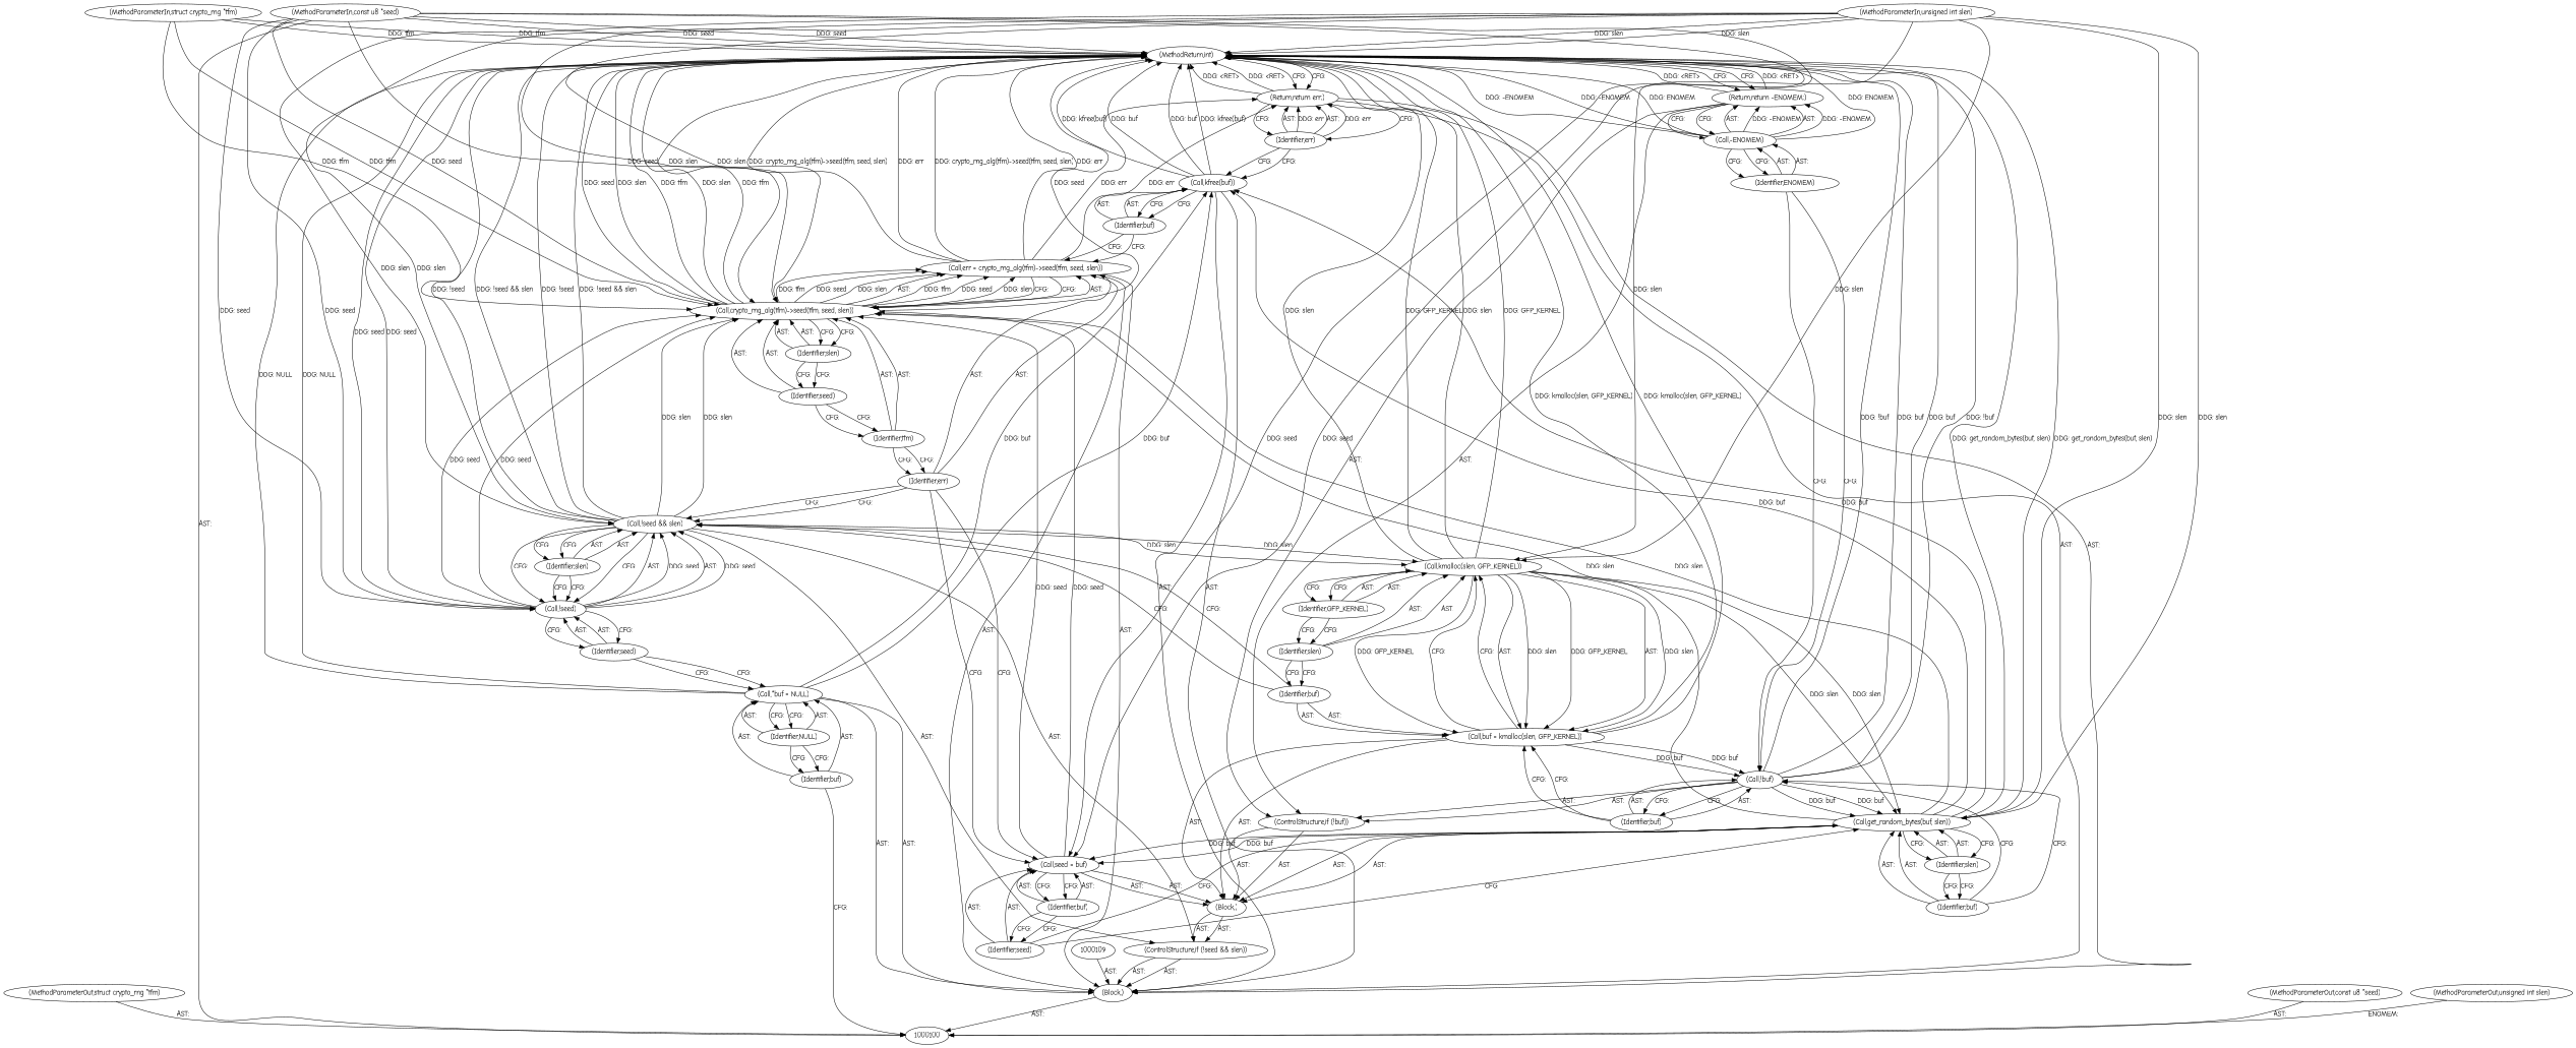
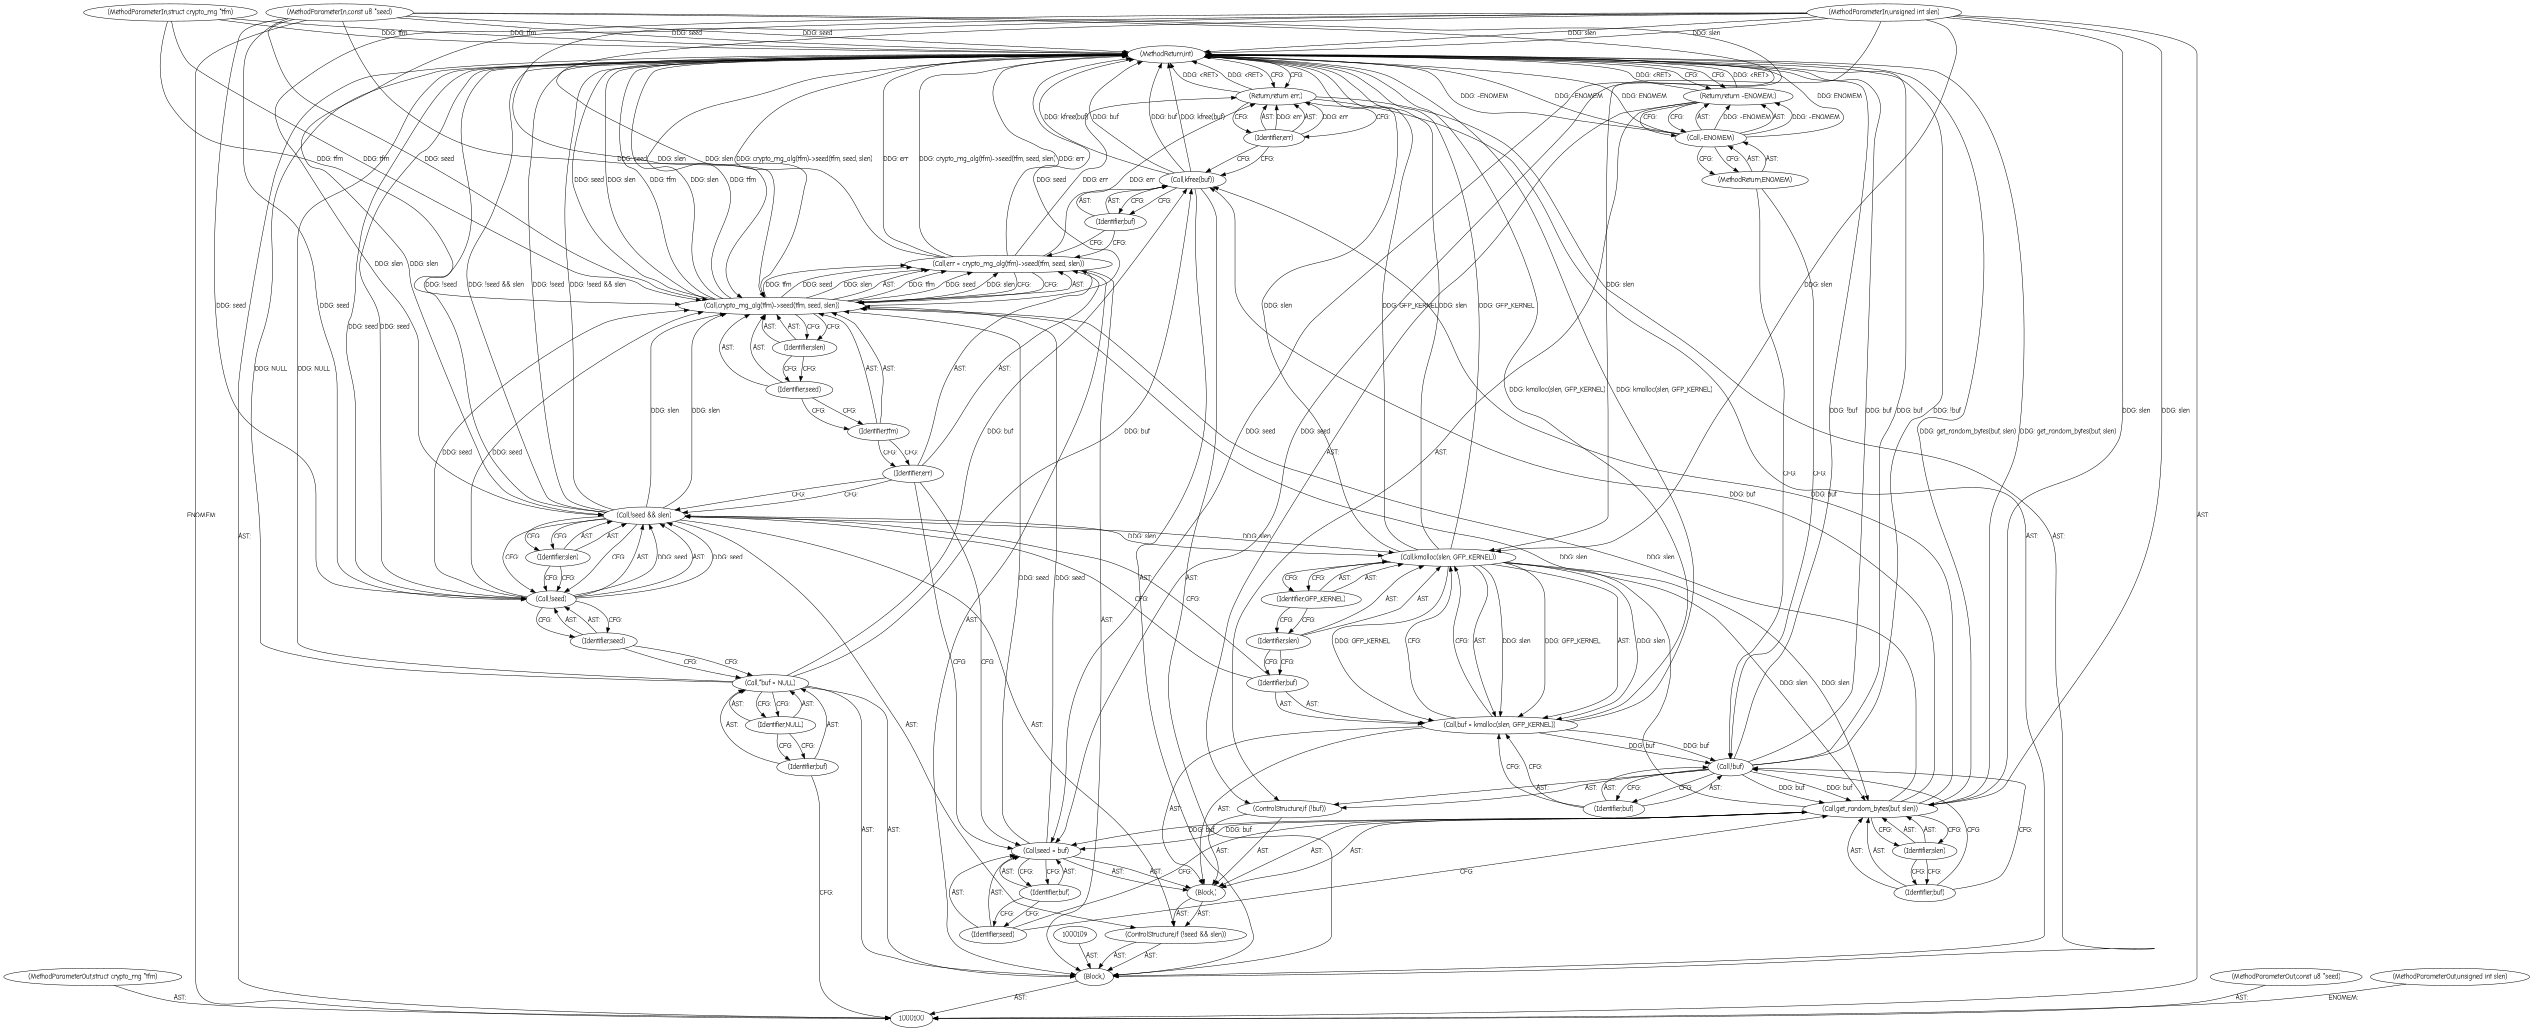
  digraph {
    fontname="Comic Neue"
    node [fontname="Comic Neue"]
    edge [fontname="Comic Neue"]
    n1 [label="(MethodReturn,int)"]
    n2 [label="(Return,return err;)"]
    n3 [label="(Return,return -ENOMEM;)"]
    1000100
    n5 [label="(Block,)"]
    n6 [label="(Identifier,err)"]
    n7 [label="(ControlStructure,if (!buf))"]
    n8 [label="(Call,-ENOMEM)"]
    n9 [label="(MethodParameterIn,struct crypto_rng *tfm)"]
    n10 [label="(Call,crypto_rng_alg(tfm)->seed(tfm, seed, slen))"]
    n11 [label="(Call,err = crypto_rng_alg(tfm)->seed(tfm, seed, slen))"]
    n12 [label="(Identifier,slen)"]
    n13 [label="(MethodParameterOut,struct crypto_rng *tfm)"]
    n14 [label="(MethodParameterIn,const u8 *seed)"]
    n15 [label="(Call,seed = buf)"]
    n16 [label="(Call,!seed)"]
    n17 [label="(Block,)"]
    n18 [label="(Identifier,buf)"]
    n19 [label="(Call,!seed && slen)"]
    n20 [label="(Identifier,seed)"]
    n21 [label="(MethodParameterOut,const u8 *seed)"]
    n22 [label="(MethodParameterIn,unsigned int slen)"]
    n23 [label="(Call,get_random_bytes(buf, slen))"]
    n24 [label="(Call,kmalloc(slen, GFP_KERNEL))"]
    n25 [label="(Identifier,slen)"]
    n26 [label="(Call,kfree(buf))"]
    n27 [label="(ControlStructure,if (!seed && slen))"]
    n28 [label="(Identifier,slen)"]
    n29 [label="(Call,buf = kmalloc(slen, GFP_KERNEL))"]
    n30 [label="(Identifier,GFP_KERNEL)"]
    n31 [label="(MethodParameterOut,unsigned int slen)"]
    n32 [label="(Identifier,buf)"]
    n33 [label="(Call,!buf)"]
    n34 [label="(Identifier,buf)"]
    n35 [label="(Identifier,buf)"]
    n36 [label="(Identifier,seed)"]
    n37 [label="(Identifier,err)"]
    n38 [label="(Identifier,tfm)"]
    n39 [label="(Identifier,seed)"]
    n40 [label="(Identifier,NULL)"]
    n41 [label="(Call,*buf = NULL)"]
    n42 [label="(Identifier,buf)"]
    n43 [label="(Identifier,slen)"]
    n44 [label="(Identifier,buf)"]
-   n45 [label="(Identifier,ENOMEM)"]
+   n45 [label="(MethodReturn,ENOMEM)"]
    1000109
    n1 -> n2 [label="CFG: "]
    n1 -> n2 [label="CFG: "]
    n1 -> n3 [label="CFG: "]
    n1 -> n3 [label="CFG: "]
+   n1 -> 1000100 [label="AST: "]
    n2 -> n1 [label="DDG: <RET>"]
    n2 -> n1 [label="DDG: <RET>"]
    n2 -> n5 [label="AST: "]
    n2 -> n5 [label="AST: "]
    n2 -> n6 [label="CFG: "]
    n2 -> n6 [label="CFG: "]
    n3 -> n1 [label="DDG: <RET>"]
    n3 -> n1 [label="DDG: <RET>"]
    n3 -> n7 [label="AST: "]
    n3 -> n7 [label="AST: "]
    n3 -> n8 [label="CFG: "]
    n3 -> n8 [label="CFG: "]
    n5 -> 1000100 [label="AST: "]
    n6 -> n2 [label="AST: "]
    n6 -> n2 [label="DDG: err"]
    n6 -> n2 [label="AST: "]
    n6 -> n2 [label="DDG: err"]
    n6 -> n26 [label="CFG: "]
    n6 -> n26 [label="CFG: "]
    n7 -> n17 [label="AST: "]
    n7 -> n17 [label="AST: "]
    n8 -> n1 [label="DDG: -ENOMEM"]
    n8 -> n1 [label="DDG: ENOMEM"]
    n8 -> n1 [label="DDG: -ENOMEM"]
    n8 -> n1 [label="DDG: ENOMEM"]
    n8 -> n3 [label="AST: "]
    n8 -> n3 [label="DDG: -ENOMEM"]
    n8 -> n3 [label="AST: "]
    n8 -> n3 [label="DDG: -ENOMEM"]
    n8 -> n45 [label="CFG: "]
    n8 -> n45 [label="CFG: "]
    n9 -> n1 [label="DDG: tfm"]
    n9 -> n1 [label="DDG: tfm"]
    n9 -> n10 [label="DDG: tfm"]
    n9 -> n10 [label="DDG: tfm"]
    n10 -> n1 [label="DDG: slen"]
    n10 -> n1 [label="DDG: tfm"]
    n10 -> n1 [label="DDG: seed"]
    n10 -> n1 [label="DDG: slen"]
    n10 -> n1 [label="DDG: tfm"]
    n10 -> n1 [label="DDG: seed"]
    n10 -> n11 [label="AST: "]
    n10 -> n11 [label="DDG: tfm"]
    n10 -> n11 [label="DDG: seed"]
    n10 -> n11 [label="DDG: slen"]
    n10 -> n11 [label="AST: "]
    n10 -> n11 [label="DDG: tfm"]
    n10 -> n11 [label="DDG: seed"]
    n10 -> n11 [label="DDG: slen"]
    n10 -> n12 [label="CFG: "]
    n10 -> n12 [label="CFG: "]
    n11 -> n1 [label="DDG: err"]
    n11 -> n1 [label="DDG: crypto_rng_alg(tfm)->seed(tfm, seed, slen)"]
    n11 -> n1 [label="DDG: err"]
    n11 -> n1 [label="DDG: crypto_rng_alg(tfm)->seed(tfm, seed, slen)"]
    n11 -> n2 [label="DDG: err"]
    n11 -> n2 [label="DDG: err"]
    n11 -> n5 [label="AST: "]
    n11 -> n5 [label="AST: "]
    n11 -> n10 [label="CFG: "]
    n11 -> n10 [label="CFG: "]
    n12 -> n10 [label="AST: "]
    n12 -> n10 [label="AST: "]
    n12 -> n39 [label="CFG: "]
    n12 -> n39 [label="CFG: "]
    n13 -> 1000100 [label="AST: "]
    n14 -> n1 [label="DDG: seed"]
    n14 -> n1 [label="DDG: seed"]
-   n14 -> 1000100 [label="AST: "]
+   n14 -> 1000100 [label="ENOMEM: "]
    n14 -> n10 [label="DDG: seed"]
    n14 -> n10 [label="DDG: seed"]
    n14 -> n15 [label="DDG: seed"]
    n14 -> n15 [label="DDG: seed"]
    n14 -> n16 [label="DDG: seed"]
    n14 -> n16 [label="DDG: seed"]
    n15 -> n10 [label="DDG: seed"]
    n15 -> n10 [label="DDG: seed"]
    n15 -> n17 [label="AST: "]
    n15 -> n17 [label="AST: "]
    n15 -> n18 [label="CFG: "]
    n15 -> n18 [label="CFG: "]
    n16 -> n1 [label="DDG: seed"]
    n16 -> n1 [label="DDG: seed"]
    n16 -> n10 [label="DDG: seed"]
    n16 -> n10 [label="DDG: seed"]
    n16 -> n19 [label="AST: "]
    n16 -> n19 [label="DDG: seed"]
    n16 -> n19 [label="AST: "]
    n16 -> n19 [label="DDG: seed"]
    n16 -> n20 [label="CFG: "]
    n16 -> n20 [label="CFG: "]
    n17 -> n27 [label="AST: "]
    n17 -> n27 [label="AST: "]
    n18 -> n15 [label="AST: "]
    n18 -> n15 [label="AST: "]
    n18 -> n36 [label="CFG: "]
    n18 -> n36 [label="CFG: "]
    n19 -> n1 [label="DDG: !seed"]
    n19 -> n1 [label="DDG: !seed && slen"]
    n19 -> n1 [label="DDG: !seed"]
    n19 -> n1 [label="DDG: !seed && slen"]
    n19 -> n10 [label="DDG: slen"]
    n19 -> n10 [label="DDG: slen"]
    n19 -> n16 [label="CFG: "]
    n19 -> n16 [label="CFG: "]
    n19 -> n24 [label="DDG: slen"]
    n19 -> n24 [label="DDG: slen"]
    n19 -> n27 [label="AST: "]
    n19 -> n27 [label="AST: "]
    n19 -> n28 [label="CFG: "]
    n19 -> n28 [label="CFG: "]
    n20 -> n16 [label="AST: "]
    n20 -> n16 [label="AST: "]
    n20 -> n41 [label="CFG: "]
    n20 -> n41 [label="CFG: "]
    n21 -> 1000100 [label="AST: "]
    n22 -> n1 [label="DDG: slen"]
    n22 -> n1 [label="DDG: slen"]
+   n22 -> 1000100 [label="AST: "]
    n22 -> n10 [label="DDG: slen"]
    n22 -> n10 [label="DDG: slen"]
    n22 -> n19 [label="DDG: slen"]
    n22 -> n19 [label="DDG: slen"]
    n22 -> n23 [label="DDG: slen"]
    n22 -> n23 [label="DDG: slen"]
    n22 -> n24 [label="DDG: slen"]
    n22 -> n24 [label="DDG: slen"]
    n23 -> n1 [label="DDG: get_random_bytes(buf, slen)"]
    n23 -> n1 [label="DDG: get_random_bytes(buf, slen)"]
    n23 -> n10 [label="DDG: slen"]
    n23 -> n10 [label="DDG: slen"]
    n23 -> n15 [label="DDG: buf"]
    n23 -> n15 [label="DDG: buf"]
    n23 -> n17 [label="AST: "]
    n23 -> n17 [label="AST: "]
    n23 -> n25 [label="CFG: "]
    n23 -> n25 [label="CFG: "]
    n23 -> n26 [label="DDG: buf"]
    n23 -> n26 [label="DDG: buf"]
    n24 -> n1 [label="DDG: slen"]
    n24 -> n1 [label="DDG: GFP_KERNEL"]
    n24 -> n1 [label="DDG: slen"]
    n24 -> n1 [label="DDG: GFP_KERNEL"]
    n24 -> n23 [label="DDG: slen"]
    n24 -> n23 [label="DDG: slen"]
    n24 -> n29 [label="AST: "]
    n24 -> n29 [label="DDG: slen"]
    n24 -> n29 [label="DDG: GFP_KERNEL"]
    n24 -> n29 [label="AST: "]
    n24 -> n29 [label="DDG: slen"]
    n24 -> n29 [label="DDG: GFP_KERNEL"]
    n24 -> n30 [label="CFG: "]
    n24 -> n30 [label="CFG: "]
    n25 -> n23 [label="AST: "]
    n25 -> n23 [label="AST: "]
    n25 -> n32 [label="CFG: "]
    n25 -> n32 [label="CFG: "]
    n26 -> n1 [label="DDG: buf"]
    n26 -> n1 [label="DDG: kfree(buf)"]
    n26 -> n1 [label="DDG: buf"]
    n26 -> n1 [label="DDG: kfree(buf)"]
    n26 -> n5 [label="AST: "]
    n26 -> n5 [label="AST: "]
    n26 -> n35 [label="CFG: "]
    n26 -> n35 [label="CFG: "]
    n27 -> n5 [label="AST: "]
    n27 -> n5 [label="AST: "]
    n28 -> n16 [label="CFG: "]
    n28 -> n16 [label="CFG: "]
    n28 -> n19 [label="AST: "]
    n28 -> n19 [label="AST: "]
    n29 -> n1 [label="DDG: kmalloc(slen, GFP_KERNEL)"]
    n29 -> n1 [label="DDG: kmalloc(slen, GFP_KERNEL)"]
    n29 -> n17 [label="AST: "]
    n29 -> n17 [label="AST: "]
    n29 -> n24 [label="CFG: "]
    n29 -> n24 [label="CFG: "]
    n29 -> n33 [label="DDG: buf"]
    n29 -> n33 [label="DDG: buf"]
    n30 -> n24 [label="AST: "]
    n30 -> n24 [label="AST: "]
    n30 -> n43 [label="CFG: "]
    n30 -> n43 [label="CFG: "]
    n31 -> 1000100 [label="ENOMEM: "]
    n32 -> n23 [label="AST: "]
    n32 -> n23 [label="AST: "]
    n32 -> n33 [label="CFG: "]
    n32 -> n33 [label="CFG: "]
    n33 -> n1 [label="DDG: buf"]
    n33 -> n1 [label="DDG: !buf"]
    n33 -> n1 [label="DDG: buf"]
    n33 -> n1 [label="DDG: !buf"]
    n33 -> n7 [label="AST: "]
    n33 -> n7 [label="AST: "]
    n33 -> n23 [label="DDG: buf"]
    n33 -> n23 [label="DDG: buf"]
    n33 -> n34 [label="CFG: "]
    n33 -> n34 [label="CFG: "]
    n34 -> n29 [label="CFG: "]
    n34 -> n29 [label="CFG: "]
    n34 -> n33 [label="AST: "]
    n34 -> n33 [label="AST: "]
    n35 -> n11 [label="CFG: "]
    n35 -> n11 [label="CFG: "]
    n35 -> n26 [label="AST: "]
    n35 -> n26 [label="AST: "]
    n36 -> n15 [label="AST: "]
    n36 -> n15 [label="AST: "]
    n36 -> n23 [label="CFG: "]
    n36 -> n23 [label="CFG: "]
    n37 -> n11 [label="AST: "]
    n37 -> n11 [label="AST: "]
    n37 -> n15 [label="CFG: "]
    n37 -> n15 [label="CFG: "]
    n37 -> n19 [label="CFG: "]
    n37 -> n19 [label="CFG: "]
    n38 -> n10 [label="AST: "]
    n38 -> n10 [label="AST: "]
    n38 -> n37 [label="CFG: "]
    n38 -> n37 [label="CFG: "]
    n39 -> n10 [label="AST: "]
    n39 -> n10 [label="AST: "]
    n39 -> n38 [label="CFG: "]
    n39 -> n38 [label="CFG: "]
    n40 -> n41 [label="AST: "]
    n40 -> n41 [label="AST: "]
    n40 -> n42 [label="CFG: "]
    n40 -> n42 [label="CFG: "]
    n41 -> n1 [label="DDG: NULL"]
    n41 -> n1 [label="DDG: NULL"]
    n41 -> n5 [label="AST: "]
    n41 -> n5 [label="AST: "]
    n41 -> n26 [label="DDG: buf"]
    n41 -> n26 [label="DDG: buf"]
    n41 -> n40 [label="CFG: "]
    n41 -> n40 [label="CFG: "]
    n42 -> 1000100 [label="CFG: "]
    n42 -> n41 [label="AST: "]
    n42 -> n41 [label="AST: "]
    n43 -> n24 [label="AST: "]
    n43 -> n24 [label="AST: "]
    n43 -> n44 [label="CFG: "]
    n43 -> n44 [label="CFG: "]
    n44 -> n19 [label="CFG: "]
    n44 -> n19 [label="CFG: "]
    n44 -> n29 [label="AST: "]
    n44 -> n29 [label="AST: "]
    n45 -> n8 [label="AST: "]
    n45 -> n8 [label="AST: "]
    n45 -> n33 [label="CFG: "]
    n45 -> n33 [label="CFG: "]
    1000109 -> n5 [label="AST: "]
  }
